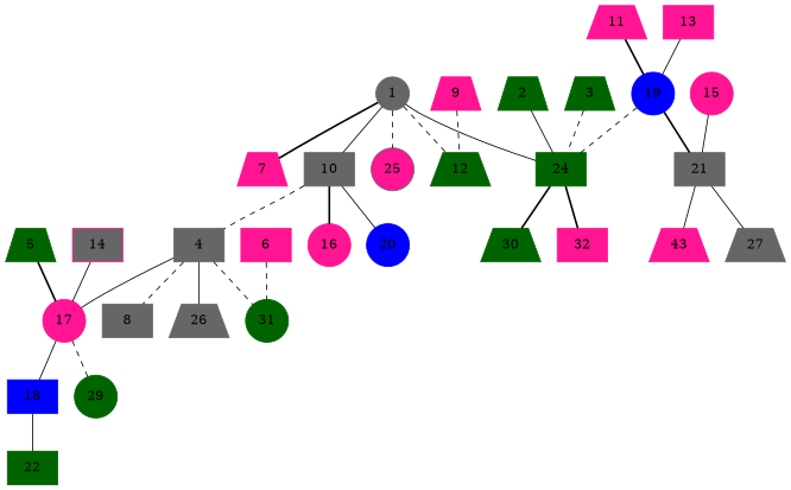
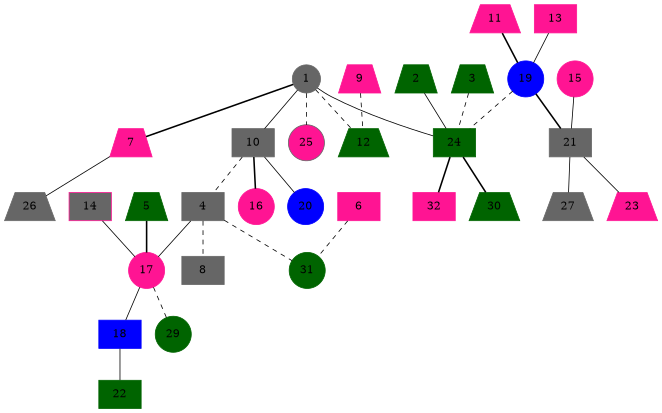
  graph {
    node [color=deeppink shape=trapezium style=filled]
    edge [style=solid weight=1.0]
    1 [color=gray40 shape=circle]
    7
    10 [color=gray40 shape=box]
    12 [color=darkgreen]
    24 [color=darkgreen shape=box]
    25 [color=gray40 fillcolor=deeppink shape=circle]
    4 [color=gray40 shape=box]
    8 [color=gray40 shape=box]
    17 [shape=circle]
    26 [color=gray40]
    31 [color=darkgreen shape=circle]
    16 [shape=circle]
    20 [color=blue shape=circle]
    30 [color=darkgreen]
    32 [shape=box]
    2 [color=darkgreen]
    3 [color=darkgreen]
    18 [color=blue shape=box]
    29 [color=darkgreen shape=circle]
    5 [color=darkgreen]
    6 [shape=box]
    9
    19 [color=blue shape=circle]
    11
    21 [color=gray40 shape=box]
    13 [shape=box]
    14 [fillcolor=gray40 shape=box]
    15 [shape=circle]
-   23 [label=43]
+   23
    27 [color=gray40]
    22 [color=darkgreen shape=box]
    1 -- 7 [style=bold]
    1 -- 10
    1 -- 12 [style=dashed]
    1 -- 24
    1 -- 25 [style=dashed]
    10 -- 4 [style=dashed]
    10 -- 16 [style=bold]
    10 -- 20
    24 -- 30 [style=bold]
    24 -- 32 [style=bold]
    4 -- 8 [style=dashed]
    4 -- 17
-   4 -- 26
+   7 -- 26
    4 -- 31 [style=dashed]
    17 -- 18
    17 -- 29 [style=dashed]
    2 -- 24
    3 -- 24 [style=dashed]
    18 -- 22
    5 -- 17 [style=bold]
    6 -- 31 [style=dashed]
    9 -- 12 [style=dashed]
    19 -- 24 [style=dashed]
    19 -- 21 [style=bold]
    11 -- 19 [style=bold]
    21 -- 23
    21 -- 27
    13 -- 19
    14 -- 17
    15 -- 21
  }
